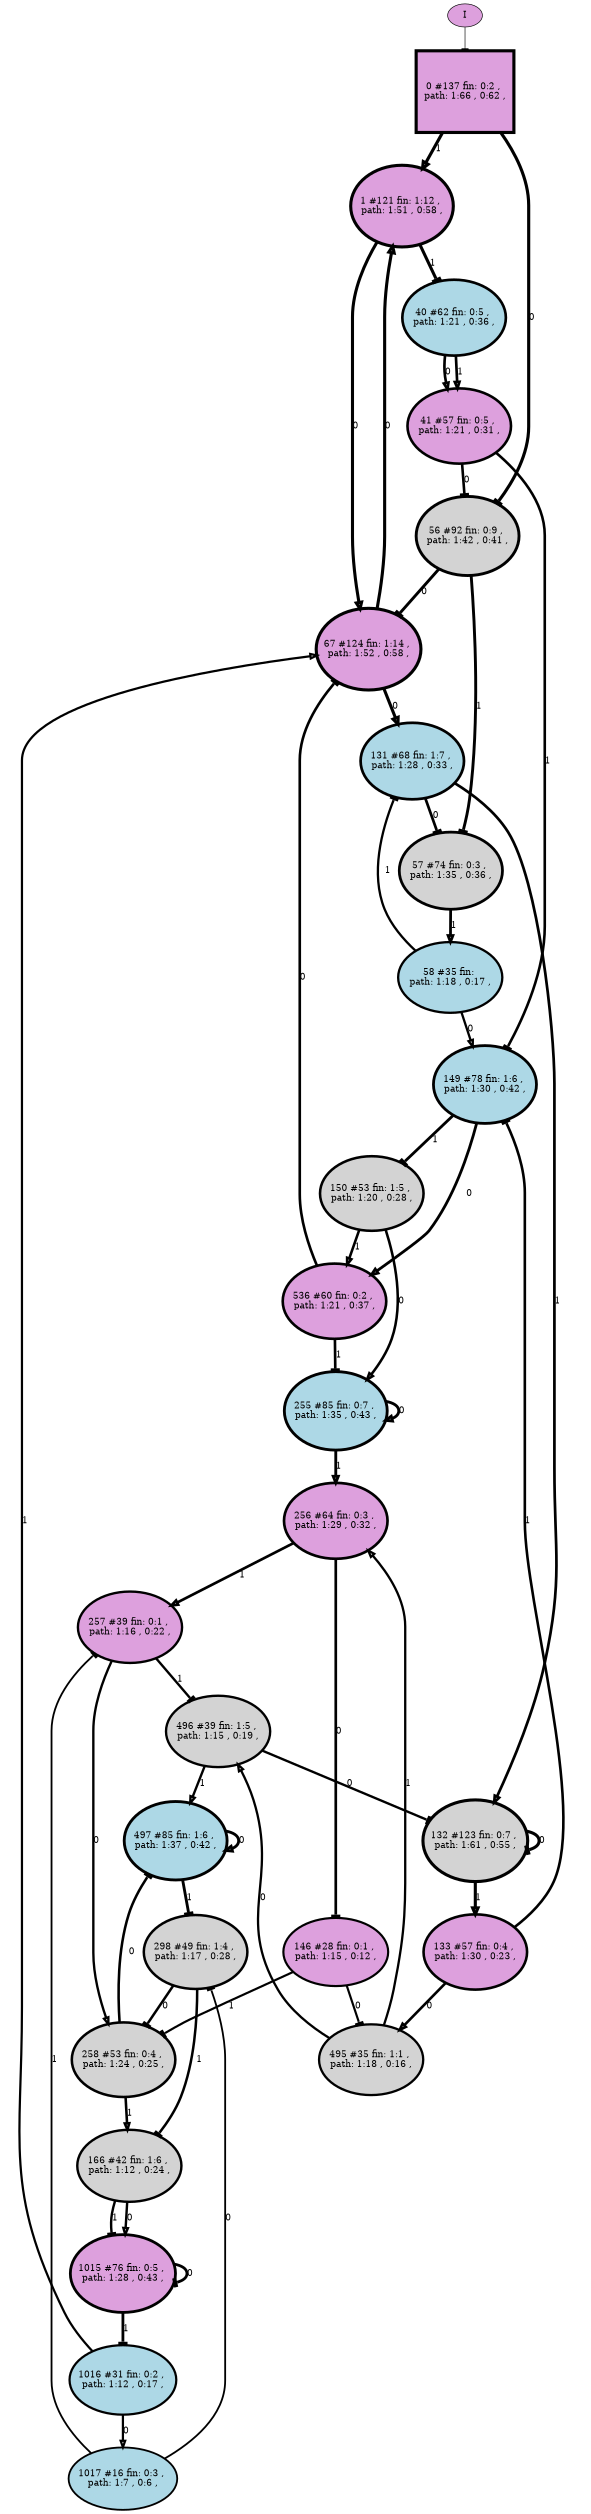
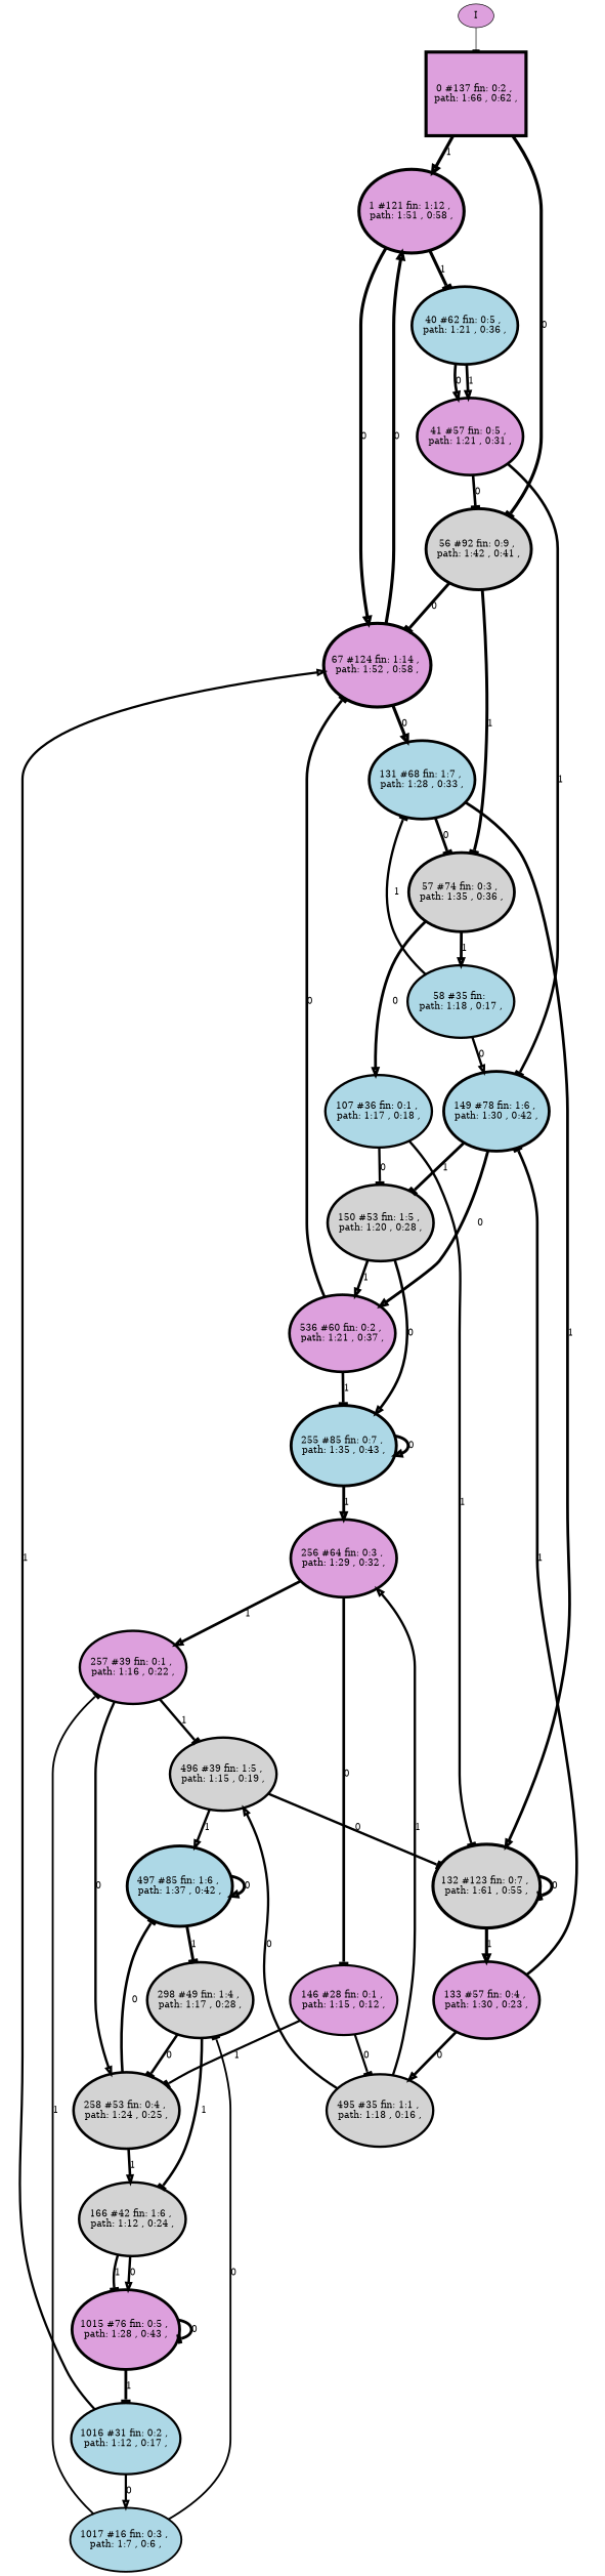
  digraph {
    node [fillcolor=plum penwidth=4.06044 style=filled]
    edge [arrowhead=tee penwidth=4.06044]
    n1 [height=1.77074 label="0 #137 fin: 0:2 , \n path: 1:66 , 0:62 , " penwidth=4.8752 shape=box width=1.77074]
    n2 [height=1.75855 label="1 #121 fin: 1:12 , \n path: 1:51 , 0:58 , " penwidth=4.80402 width=1.75855]
    n3 [fillcolor=lightgrey height=1.71066 label="56 #92 fin: 0:9 , \n path: 1:42 , 0:41 , " penwidth=4.5326 width=1.71066]
    n4 [fillcolor=lightblue height=1.63766 label="40 #62 fin: 0:5 , \n path: 1:21 , 0:36 , " penwidth=4.14313 width=1.63766]
    n5 [height=1.76273 label="67 #124 fin: 1:14 , \n path: 1:52 , 0:58 , " penwidth=4.82831 width=1.76273]
    n6 [fillcolor=lightgrey height=1.671 label="57 #74 fin: 0:3 , \n path: 1:35 , 0:36 , " penwidth=4.31749 width=1.671]
    I [penwidth=""]
    n8 [height=1.62145 label="41 #57 fin: 0:5 , \n path: 1:21 , 0:31 , " width=1.62145]
    n9 [fillcolor=lightblue height=1.6552 label="131 #68 fin: 1:7 , \n path: 1:28 , 0:33 , " penwidth=4.23411 width=1.6552]
    n10 [fillcolor=lightblue height=1.52247 label="58 #35 fin: \n path: 1:18 , 0:17 , " penwidth=3.58352 width=1.52247]
+   n11 [fillcolor=lightblue height=1.52843 label="107 #36 fin: 0:1 , \n path: 1:17 , 0:18 , " penwidth=3.61092 width=1.52843]
    n12 [fillcolor=lightblue height=1.68073 label="149 #78 fin: 1:6 , \n path: 1:30 , 0:42 , " penwidth=4.36945 width=1.68073]
    n13 [fillcolor=lightgrey height=1.76135 label="132 #123 fin: 0:7 , \n path: 1:61 , 0:55 , " penwidth=4.82028 width=1.76135]
    n14 [fillcolor=lightgrey height=1.60723 label="150 #53 fin: 1:5 , \n path: 1:20 , 0:28 , " penwidth=3.98898 width=1.60723]
    n15 [height=1.63137 label="536 #60 fin: 0:2 , \n path: 1:21 , 0:37 , " penwidth=4.11087 width=1.63137]
    n16 [height=1.62145 label="133 #57 fin: 0:4 , \n path: 1:30 , 0:23 , " width=1.62145]
    n17 [fillcolor=lightblue height=1.69641 label="255 #85 fin: 0:7 , \n path: 1:35 , 0:43 , " penwidth=4.45435 width=1.69641]
    n18 [fillcolor=lightgrey height=1.52247 label="495 #35 fin: 1:1 , \n path: 1:18 , 0:16 , " penwidth=3.58352 width=1.52247]
    n19 [height=1.64372 label="256 #64 fin: 0:3 , \n path: 1:29 , 0:32 , " penwidth=4.17439 width=1.64372]
    n20 [fillcolor=lightgrey height=1.54519 label="496 #39 fin: 1:5 , \n path: 1:15 , 0:19 , " penwidth=3.68888 width=1.54519]
    n21 [height=1.54519 label="257 #39 fin: 0:1 , \n path: 1:16 , 0:22 , " penwidth=3.68888 width=1.54519]
    n22 [height=1.47414 label="146 #28 fin: 0:1 , \n path: 1:15 , 0:12 , " penwidth=3.3673 width=1.47414]
    n23 [fillcolor=lightblue height=1.69641 label="497 #85 fin: 1:6 , \n path: 1:37 , 0:42 , " penwidth=4.45435 width=1.69641]
    n24 [fillcolor=lightgrey height=1.60723 label="258 #53 fin: 0:4 , \n path: 1:24 , 0:25 , " penwidth=3.98898 width=1.60723]
    n25 [fillcolor=lightgrey height=1.59169 label="298 #49 fin: 1:4 , \n path: 1:17 , 0:28 , " penwidth=3.91202 width=1.59169]
    n26 [fillcolor=lightgrey height=1.5605 label="166 #42 fin: 1:6 , \n path: 1:12 , 0:24 , " penwidth=3.7612 width=1.5605]
    n27 [height=1.67594 label="1015 #76 fin: 0:5 , \n path: 1:28 , 0:43 , " penwidth=4.34381 width=1.67594]
    n28 [fillcolor=lightblue height=1.49643 label="1016 #31 fin: 0:2 , \n path: 1:12 , 0:17 , " penwidth=3.46574 width=1.49643]
    n29 [fillcolor=lightblue height=1.3437 label="1017 #16 fin: 0:3 , \n path: 1:7 , 0:6 , " penwidth=2.83321 width=1.3437]
    n1 -> n2 [arrowhead=onormal label="1 " penwidth=4.8752]
    n1 -> n3 [label="0 " penwidth=4.8752]
    n2 -> n4 [label="1 " penwidth=4.80402]
    n2 -> n5 [arrowhead=onormal label="0 " penwidth=4.80402]
    n3 -> n5 [label="0 " penwidth=4.5326]
    n3 -> n6 [label="1 " penwidth=4.5326]
    n4 -> n8 [arrowhead=onormal label="1 " penwidth=4.14313]
    n4 -> n8 [arrowhead=onormal label="0 " penwidth=4.14313]
    n5 -> n2 [arrowhead=onormal label="0 " penwidth=4.82831]
    n5 -> n9 [arrowhead=onormal label="0 " penwidth=4.82831]
    n6 -> n10 [arrowhead=onormal label="1 " penwidth=4.31749]
+   n6 -> n11 [arrowhead=onormal label="0 " penwidth=4.31749]
    I -> n1 [penwidth=""]
    n8 -> n3 [label="0 "]
    n8 -> n12 [label="1 "]
    n9 -> n6 [label="0 " penwidth=4.23411]
    n9 -> n13 [arrowhead=onormal label="1 " penwidth=4.23411]
    n10 -> n9 [label="1 " penwidth=3.58352]
    n10 -> n12 [arrowhead=onormal label="0 " penwidth=3.58352]
+   n11 -> n13 [label="1 " penwidth=3.61092]
+   n11 -> n14 [label="0 " penwidth=3.61092]
    n12 -> n14 [label="1 " penwidth=4.36945]
    n12 -> n15 [arrowhead=onormal label="0 " penwidth=4.36945]
    n13 -> n13 [label="0 " penwidth=4.82028]
    n13 -> n16 [arrowhead=onormal label="1 " penwidth=4.82028]
    n14 -> n15 [arrowhead=onormal label="1 " penwidth=3.98898]
    n14 -> n17 [arrowhead=onormal label="0 " penwidth=3.98898]
    n15 -> n5 [label="0 " penwidth=4.11087]
    n15 -> n17 [label="1 " penwidth=4.11087]
    n16 -> n12 [label="1 "]
    n16 -> n18 [arrowhead=onormal label="0 "]
    n17 -> n17 [arrowhead=onormal label="0 " penwidth=4.45435]
    n17 -> n19 [arrowhead=onormal label="1 " penwidth=4.45435]
    n18 -> n19 [arrowhead=onormal label="1 " penwidth=3.58352]
    n18 -> n20 [arrowhead=onormal label="0 " penwidth=3.58352]
    n19 -> n21 [arrowhead=onormal label="1 " penwidth=4.17439]
    n19 -> n22 [label="0 " penwidth=4.17439]
    n20 -> n13 [label="0 " penwidth=3.68888]
    n20 -> n23 [arrowhead=onormal label="1 " penwidth=3.68888]
    n21 -> n20 [label="1 " penwidth=3.68888]
    n21 -> n24 [arrowhead=onormal label="0 " penwidth=3.68888]
    n22 -> n18 [label="0 " penwidth=3.3673]
    n22 -> n24 [label="1 " penwidth=3.3673]
    n23 -> n23 [arrowhead=onormal label="0 " penwidth=4.45435]
    n23 -> n25 [label="1 " penwidth=4.45435]
    n24 -> n23 [label="0 " penwidth=3.98898]
    n24 -> n26 [arrowhead=onormal label="1 " penwidth=3.98898]
    n25 -> n24 [label="0 " penwidth=3.91202]
    n25 -> n26 [label="1 " penwidth=3.91202]
    n26 -> n27 [label="1 " penwidth=3.7612]
    n26 -> n27 [arrowhead=onormal label="0 " penwidth=3.7612]
    n27 -> n27 [label="0 " penwidth=4.34381]
    n27 -> n28 [label="1 " penwidth=4.34381]
    n28 -> n5 [arrowhead=onormal label="1 " penwidth=3.46574]
    n28 -> n29 [arrowhead=onormal label="0 " penwidth=3.46574]
    n29 -> n21 [label="1 " penwidth=2.83321]
    n29 -> n25 [label="0 " penwidth=2.83321]
  }
